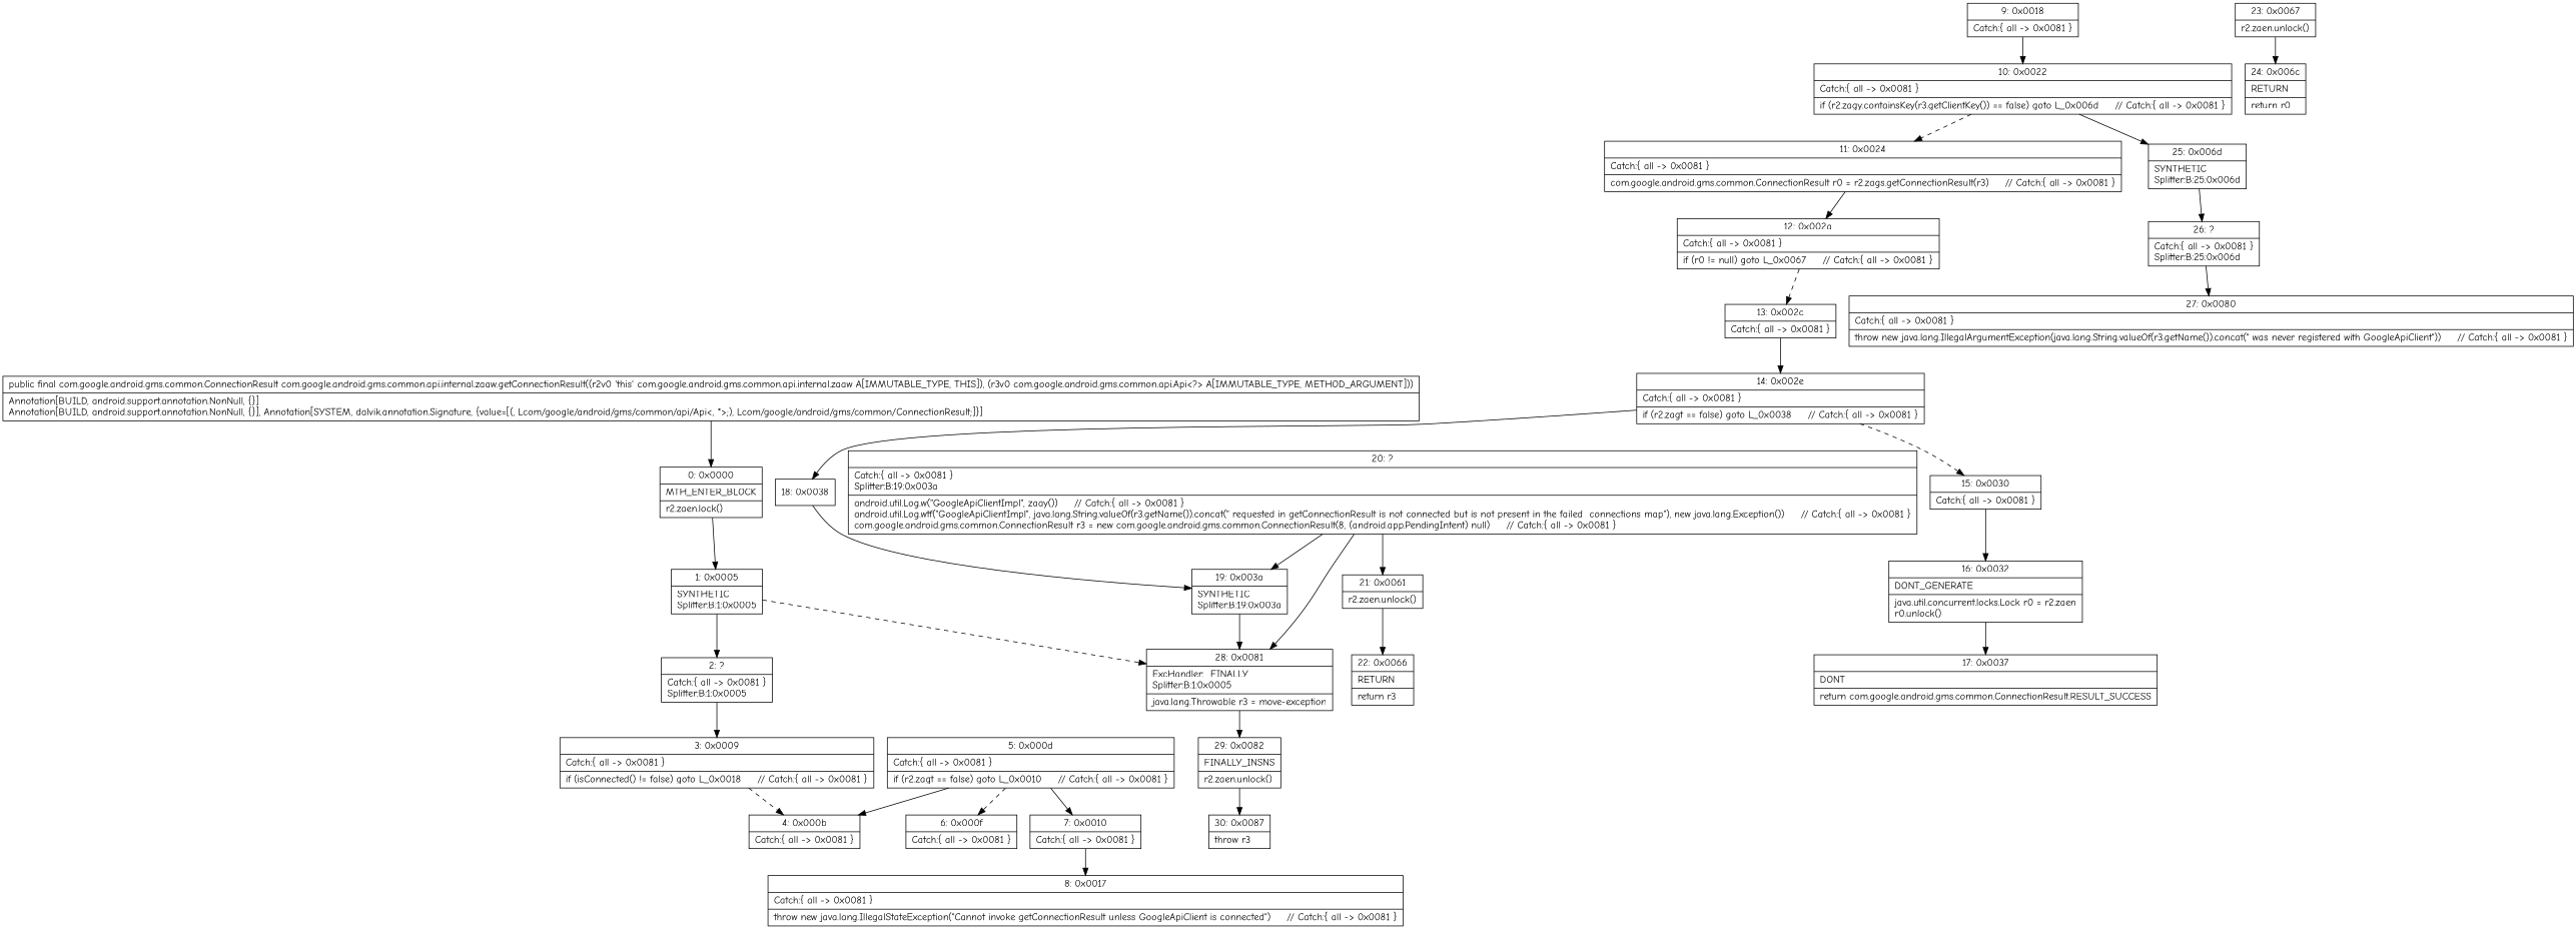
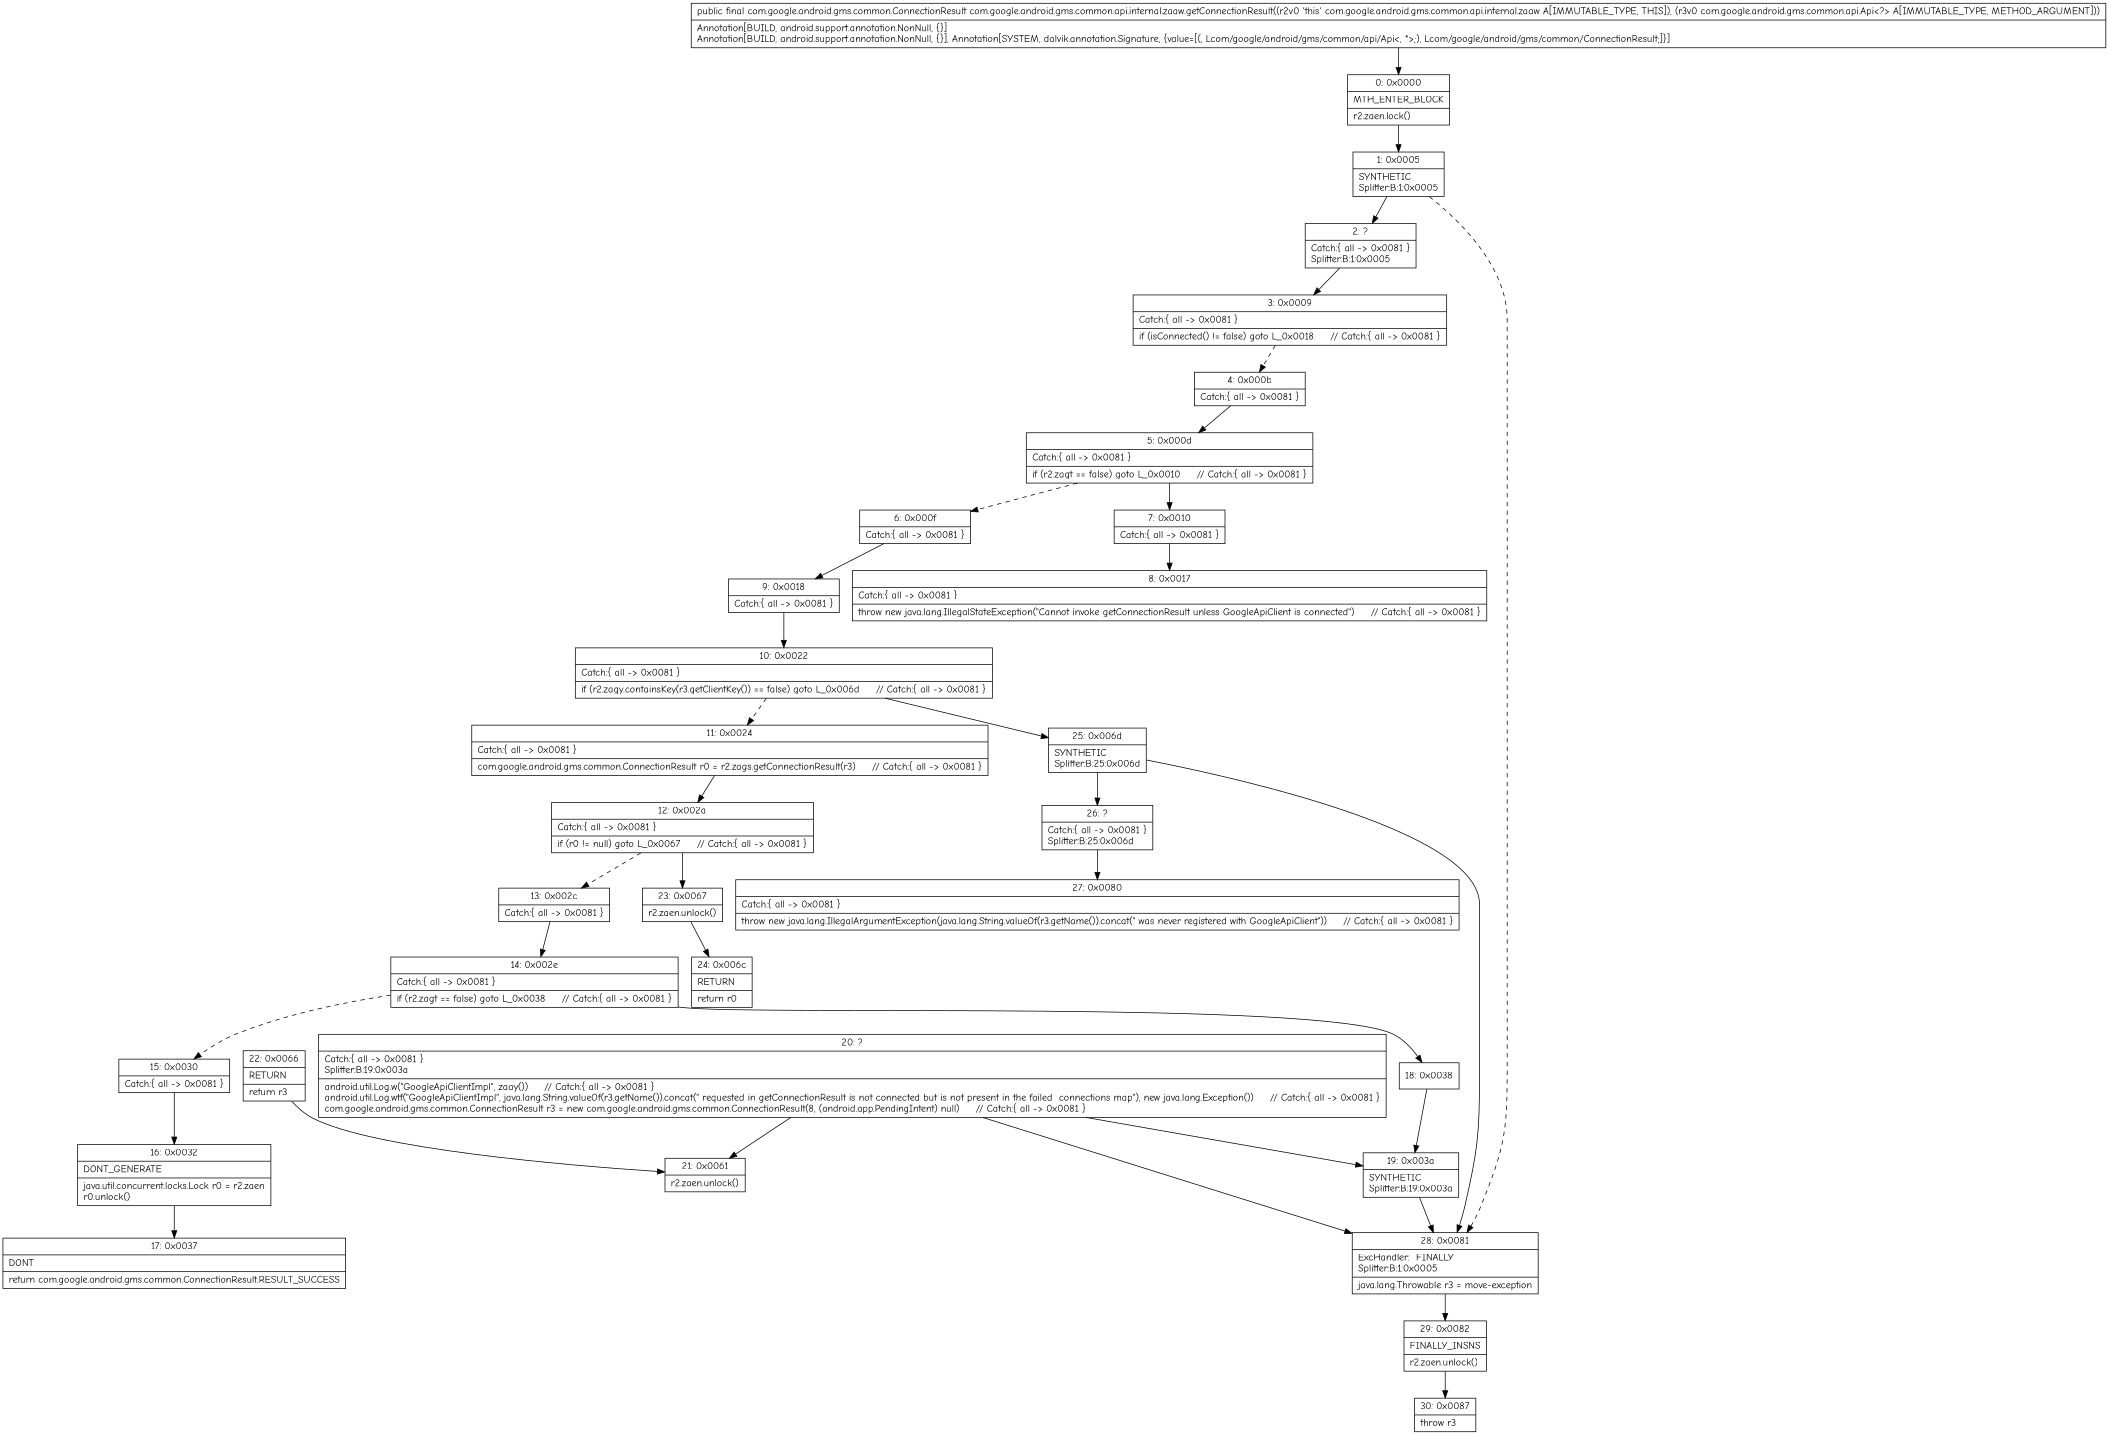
  digraph {
    fontname="Comic Neue"
    node [fontname="Comic Neue" shape=record]
    edge [fontname="Comic Neue"]
    n1 [label="{0\:\ 0x0000|MTH_ENTER_BLOCK\l|r2.zaen.lock()\l}"]
    n2 [label="{1\:\ 0x0005|SYNTHETIC\lSplitter:B:1:0x0005\l}"]
    n3 [label="{2\:\ ?|Catch:\{ all \-\> 0x0081 \}\lSplitter:B:1:0x0005\l}"]
    n4 [label="{28\:\ 0x0081|ExcHandler:  FINALLY\lSplitter:B:1:0x0005\l|java.lang.Throwable r3 = move\-exception\l}"]
    n5 [label="{3\:\ 0x0009|Catch:\{ all \-\> 0x0081 \}\l|if (isConnected() != false) goto L_0x0018     \/\/ Catch:\{ all \-\> 0x0081 \}\l}"]
    n6 [label="{29\:\ 0x0082|FINALLY_INSNS\l|r2.zaen.unlock()\l}"]
    n7 [label="{4\:\ 0x000b|Catch:\{ all \-\> 0x0081 \}\l}"]
    n8 [label="{5\:\ 0x000d|Catch:\{ all \-\> 0x0081 \}\l|if (r2.zagt == false) goto L_0x0010     \/\/ Catch:\{ all \-\> 0x0081 \}\l}"]
    n9 [label="{9\:\ 0x0018|Catch:\{ all \-\> 0x0081 \}\l}"]
    n10 [label="{10\:\ 0x0022|Catch:\{ all \-\> 0x0081 \}\l|if (r2.zagy.containsKey(r3.getClientKey()) == false) goto L_0x006d     \/\/ Catch:\{ all \-\> 0x0081 \}\l}"]
    n11 [label="{6\:\ 0x000f|Catch:\{ all \-\> 0x0081 \}\l}"]
    n12 [label="{7\:\ 0x0010|Catch:\{ all \-\> 0x0081 \}\l}"]
    n13 [label="{8\:\ 0x0017|Catch:\{ all \-\> 0x0081 \}\l|throw new java.lang.IllegalStateException(\"Cannot invoke getConnectionResult unless GoogleApiClient is connected\")     \/\/ Catch:\{ all \-\> 0x0081 \}\l}"]
    n14 [label="{11\:\ 0x0024|Catch:\{ all \-\> 0x0081 \}\l|com.google.android.gms.common.ConnectionResult r0 = r2.zags.getConnectionResult(r3)     \/\/ Catch:\{ all \-\> 0x0081 \}\l}"]
    n15 [label="{25\:\ 0x006d|SYNTHETIC\lSplitter:B:25:0x006d\l}"]
    n16 [label="{12\:\ 0x002a|Catch:\{ all \-\> 0x0081 \}\l|if (r0 != null) goto L_0x0067     \/\/ Catch:\{ all \-\> 0x0081 \}\l}"]
    n17 [label="{26\:\ ?|Catch:\{ all \-\> 0x0081 \}\lSplitter:B:25:0x006d\l}"]
    n18 [label="{13\:\ 0x002c|Catch:\{ all \-\> 0x0081 \}\l}"]
    n19 [label="{23\:\ 0x0067|r2.zaen.unlock()\l}"]
    n20 [label="{14\:\ 0x002e|Catch:\{ all \-\> 0x0081 \}\l|if (r2.zagt == false) goto L_0x0038     \/\/ Catch:\{ all \-\> 0x0081 \}\l}"]
    n21 [label="{24\:\ 0x006c|RETURN\l|return r0\l}"]
    n22 [label="{15\:\ 0x0030|Catch:\{ all \-\> 0x0081 \}\l}"]
    n23 [label="{18\:\ 0x0038}"]
    n24 [label="{16\:\ 0x0032|DONT_GENERATE\l|java.util.concurrent.locks.Lock r0 = r2.zaen\lr0.unlock()\l}"]
    n25 [label="{19\:\ 0x003a|SYNTHETIC\lSplitter:B:19:0x003a\l}"]
    n26 [label="{17\:\ 0x0037|DONT\l|return com.google.android.gms.common.ConnectionResult.RESULT_SUCCESS\l}"]
    n27 [label="{20\:\ ?|Catch:\{ all \-\> 0x0081 \}\lSplitter:B:19:0x003a\l|android.util.Log.w(\"GoogleApiClientImpl\", zaay())     \/\/ Catch:\{ all \-\> 0x0081 \}\landroid.util.Log.wtf(\"GoogleApiClientImpl\", java.lang.String.valueOf(r3.getName()).concat(\" requested in getConnectionResult is not connected but is not present in the failed  connections map\"), new java.lang.Exception())     \/\/ Catch:\{ all \-\> 0x0081 \}\lcom.google.android.gms.common.ConnectionResult r3 = new com.google.android.gms.common.ConnectionResult(8, (android.app.PendingIntent) null)     \/\/ Catch:\{ all \-\> 0x0081 \}\l}"]
    n28 [label="{21\:\ 0x0061|r2.zaen.unlock()\l}"]
    n29 [label="{22\:\ 0x0066|RETURN\l|return r3\l}"]
    n30 [label="{27\:\ 0x0080|Catch:\{ all \-\> 0x0081 \}\l|throw new java.lang.IllegalArgumentException(java.lang.String.valueOf(r3.getName()).concat(\" was never registered with GoogleApiClient\"))     \/\/ Catch:\{ all \-\> 0x0081 \}\l}"]
    n31 [label="{30\:\ 0x0087|throw r3\l}"]
    n32 [label="{public final com.google.android.gms.common.ConnectionResult com.google.android.gms.common.api.internal.zaaw.getConnectionResult((r2v0 'this' com.google.android.gms.common.api.internal.zaaw A[IMMUTABLE_TYPE, THIS]), (r3v0 com.google.android.gms.common.api.Api\<?\> A[IMMUTABLE_TYPE, METHOD_ARGUMENT]))  | Annotation[BUILD, android.support.annotation.NonNull, \{\}]\lAnnotation[BUILD, android.support.annotation.NonNull, \{\}], Annotation[SYSTEM, dalvik.annotation.Signature, \{value=[(, Lcom\/google\/android\/gms\/common\/api\/Api\<, *\>;), Lcom\/google\/android\/gms\/common\/ConnectionResult;]\}]\l}"]
    n1 -> n2
    n2 -> n3
    n2 -> n4 [style=dashed]
    n3 -> n5
    n4 -> n6
    n5 -> n7 [style=dashed]
    n6 -> n31
-   n8 -> n7
+   n7 -> n8
    n8 -> n11 [style=dashed]
    n8 -> n12
    n9 -> n10
    n10 -> n14 [style=dashed]
    n10 -> n15
+   n11 -> n9
    n12 -> n13
    n14 -> n16
+   n15 -> n4
    n15 -> n17
    n16 -> n18 [style=dashed]
+   n16 -> n19
    n17 -> n30
    n18 -> n20
    n19 -> n21
    n20 -> n22 [style=dashed]
    n20 -> n23
    n22 -> n24
    n23 -> n25
    n24 -> n26
    n25 -> n4
    n27 -> n4
    n27 -> n25
    n27 -> n28
-   n28 -> n29
+   n29 -> n28
    n32 -> n1
  }
